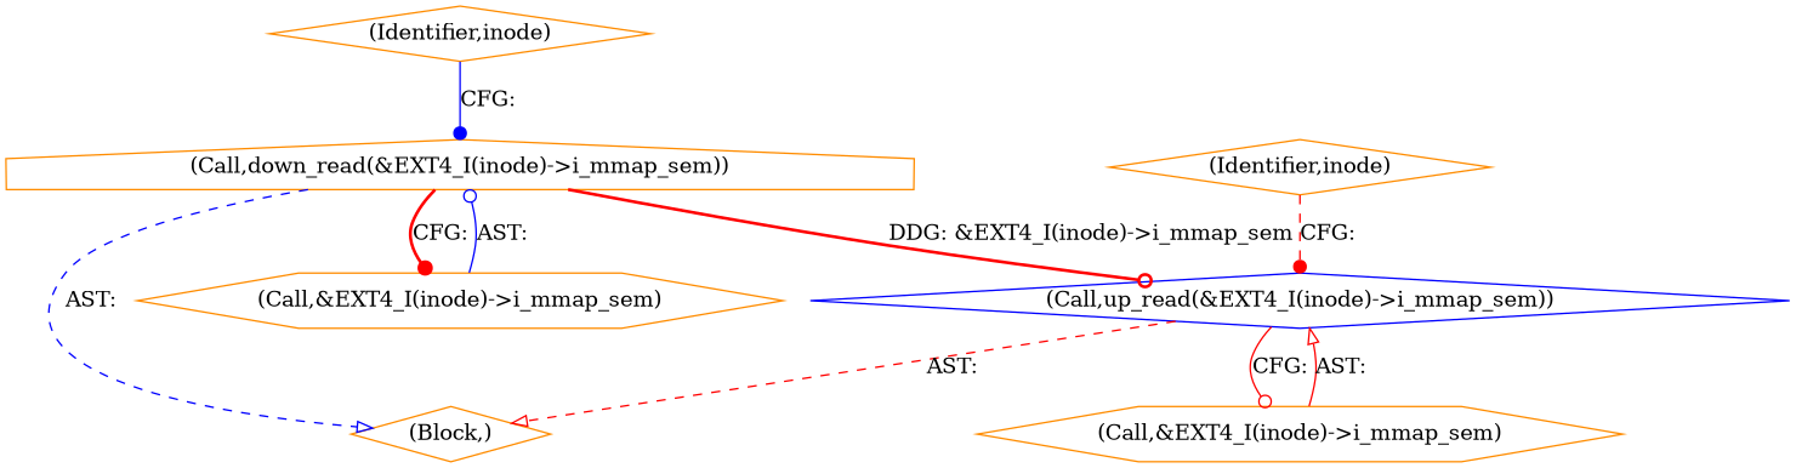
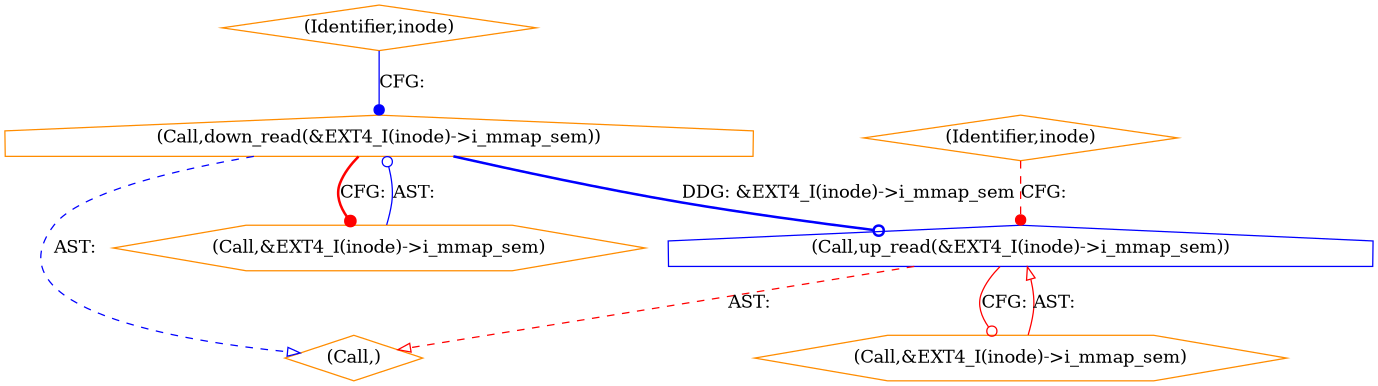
  digraph {
    node [color=darkorange shape=diamond]
    edge [arrowhead=onormal color=red style=solid]
-   n1 [color=blue label="(Call,up_read(&EXT4_I(inode)->i_mmap_sem))"]
-   n2 [label="(Block,)"]
+   n1 [color=blue label="(Call,up_read(&EXT4_I(inode)->i_mmap_sem))" shape=house]
+   n2 [label="(Call,)"]
    n3 [label="(Call,&EXT4_I(inode)->i_mmap_sem)" shape=hexagon]
    n4 [label="(Call,down_read(&EXT4_I(inode)->i_mmap_sem))" shape=house]
    n5 [label="(Call,&EXT4_I(inode)->i_mmap_sem)" shape=hexagon]
    n6 [label="(Identifier,inode)"]
    n7 [label="(Identifier,inode)"]
    n1 -> n2 [label="AST: " style=dashed]
    n1 -> n3 [arrowhead=odot label="CFG: "]
    n3 -> n1 [label="AST: "]
-   n4 -> n1 [arrowhead=odot label="DDG: &EXT4_I(inode)->i_mmap_sem" style=bold]
+   n4 -> n1 [arrowhead=odot color=blue label="DDG: &EXT4_I(inode)->i_mmap_sem" style=bold]
    n4 -> n2 [color=blue label="AST: " style=dashed]
    n4 -> n5 [arrowhead=dot label="CFG: " style=bold]
    n5 -> n4 [arrowhead=odot color=blue label="AST: "]
    n6 -> n1 [arrowhead=dot label="CFG: " style=dashed]
    n7 -> n4 [arrowhead=dot color=blue label="CFG: "]
  }
